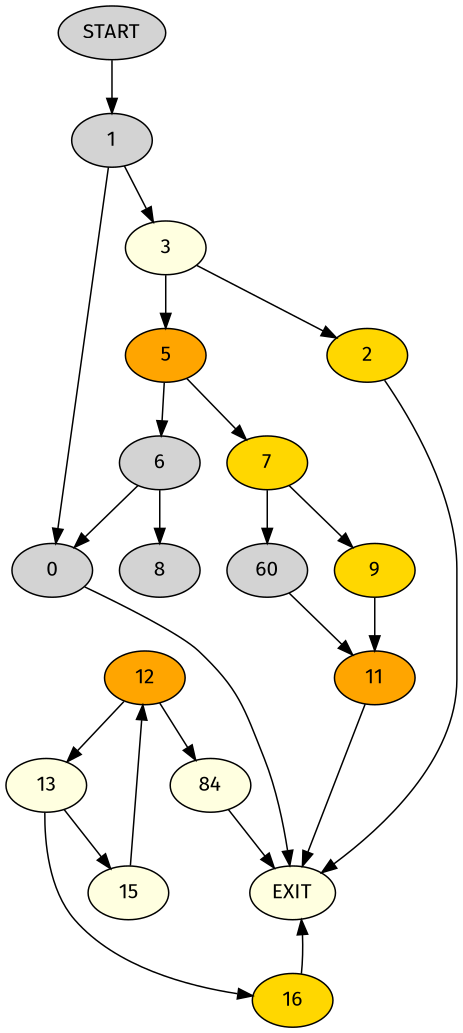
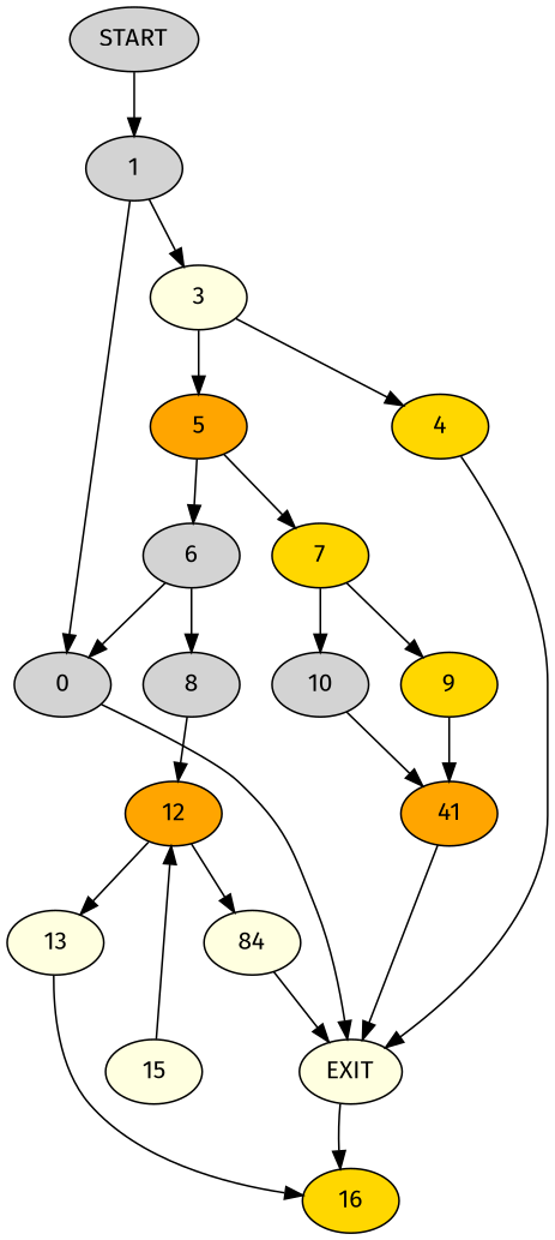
  digraph {
    fontname="Fira Sans"
    node [fillcolor=lightgrey fontname="Fira Sans" style=filled]
    edge [fontname="Fira Sans"]
    n1 [label=START]
    1
    n3 [label=0]
    3 [fillcolor=lightyellow]
    n5 [fillcolor=lightyellow label=EXIT]
-   4 [fillcolor=gold label=2]
+   4 [fillcolor=gold]
    5 [fillcolor=orange]
    6
    7 [fillcolor=gold]
    8
    9 [fillcolor=gold]
-   10 [label=60]
+   10
    12 [fillcolor=orange]
-   11 [fillcolor=orange]
+   11 [fillcolor=orange label=41]
    13 [fillcolor=lightyellow]
    n16 [fillcolor=lightyellow label=84]
    15 [fillcolor=lightyellow]
    16 [fillcolor=gold]
    n1 -> 1
    1 -> n3
    1 -> 3
    n3 -> n5
    3 -> 4
    3 -> 5
    4 -> n5
    5 -> 6
    5 -> 7
    6 -> n3
    6 -> 8
    7 -> 9
    7 -> 10
+   8 -> 12
    9 -> 11
    10 -> 11
    12 -> 13
    12 -> n16
    11 -> n5
-   13 -> 15
    13 -> 16
    n16 -> n5
    15 -> 12
-   16 -> n5
+   n5 -> 16
  }
